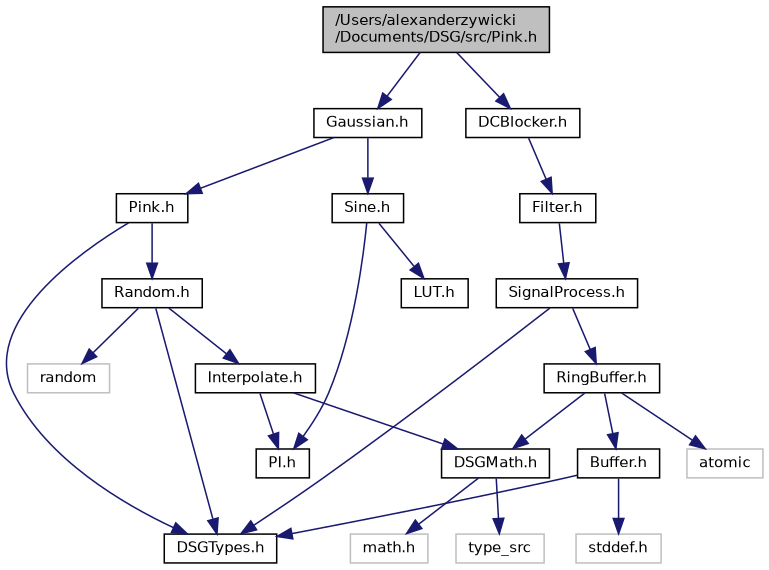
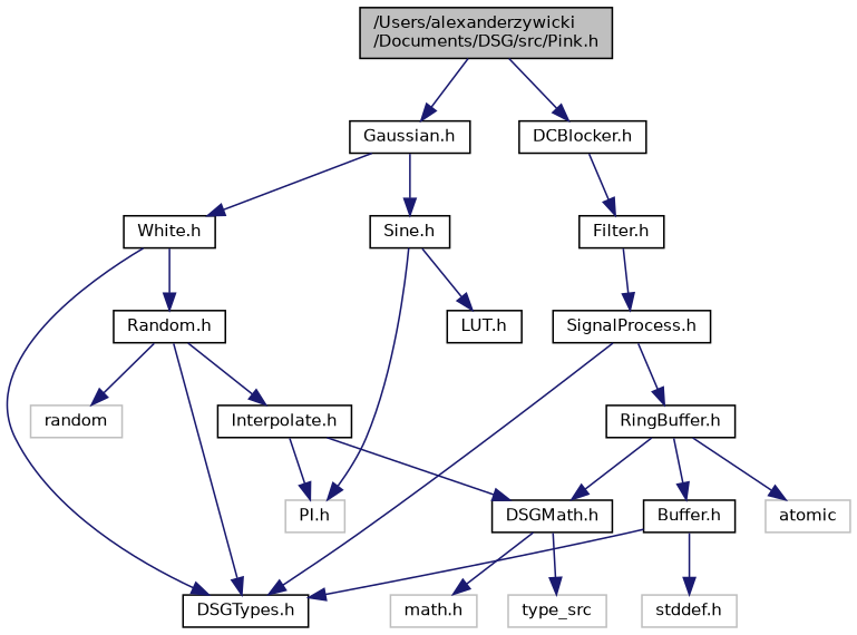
  digraph {
    node [color=black fillcolor=white fontname=Helvetica fontsize=10 shape=record style=filled]
    edge [color=midnightblue fontname=Helvetica fontsize=10 labelfontname=Helvetica labelfontsize=10 style=solid]
    n1 [fillcolor=grey75 fontcolor=black height=0.2 label="/Users/alexanderzywicki\l/Documents/DSG/src/Pink.h" width=0.4]
    n2 [height=0.2 label="Gaussian.h" width=0.4]
    n3 [height=0.2 label="DCBlocker.h" width=0.4]
    n4 [height=0.2 label="Sine.h" width=0.4]
-   n5 [height=0.2 label="Pink.h" width=0.4]
+   n5 [height=0.2 label="White.h" width=0.4]
    n6 [height=0.2 label="Filter.h" width=0.4]
    n7 [height=0.2 label="LUT.h" width=0.4]
-   n8 [height=0.2 label="PI.h" width=0.4]
+   n8 [color=grey75 height=0.2 label="PI.h" width=0.4]
    n9 [height=0.2 label="DSGTypes.h" width=0.4]
    n10 [height=0.2 label="Random.h" width=0.4]
    n11 [height=0.2 label="Interpolate.h" width=0.4]
    n12 [height=0.2 label="DSGMath.h" width=0.4]
    n13 [color=grey75 height=0.2 label="math.h" width=0.4]
    n14 [color=grey75 height=0.2 label=type_src width=0.4]
    n15 [color=grey75 height=0.2 label=random width=0.4]
    n16 [height=0.2 label="SignalProcess.h" width=0.4]
    n17 [height=0.2 label="RingBuffer.h" width=0.4]
    n18 [color=grey75 height=0.2 label=atomic width=0.4]
    n19 [height=0.2 label="Buffer.h" width=0.4]
    n20 [color=grey75 height=0.2 label="stddef.h" width=0.4]
    n1 -> n2
    n1 -> n3
    n2 -> n4
    n2 -> n5
    n3 -> n6
    n4 -> n7
    n4 -> n8
    n5 -> n9
    n5 -> n10
    n6 -> n16
    n10 -> n9
    n10 -> n11
    n10 -> n15
    n11 -> n8
    n11 -> n12
    n12 -> n13
    n12 -> n14
    n16 -> n9
    n16 -> n17
    n17 -> n12
    n17 -> n18
    n17 -> n19
    n19 -> n9
    n19 -> n20
  }
